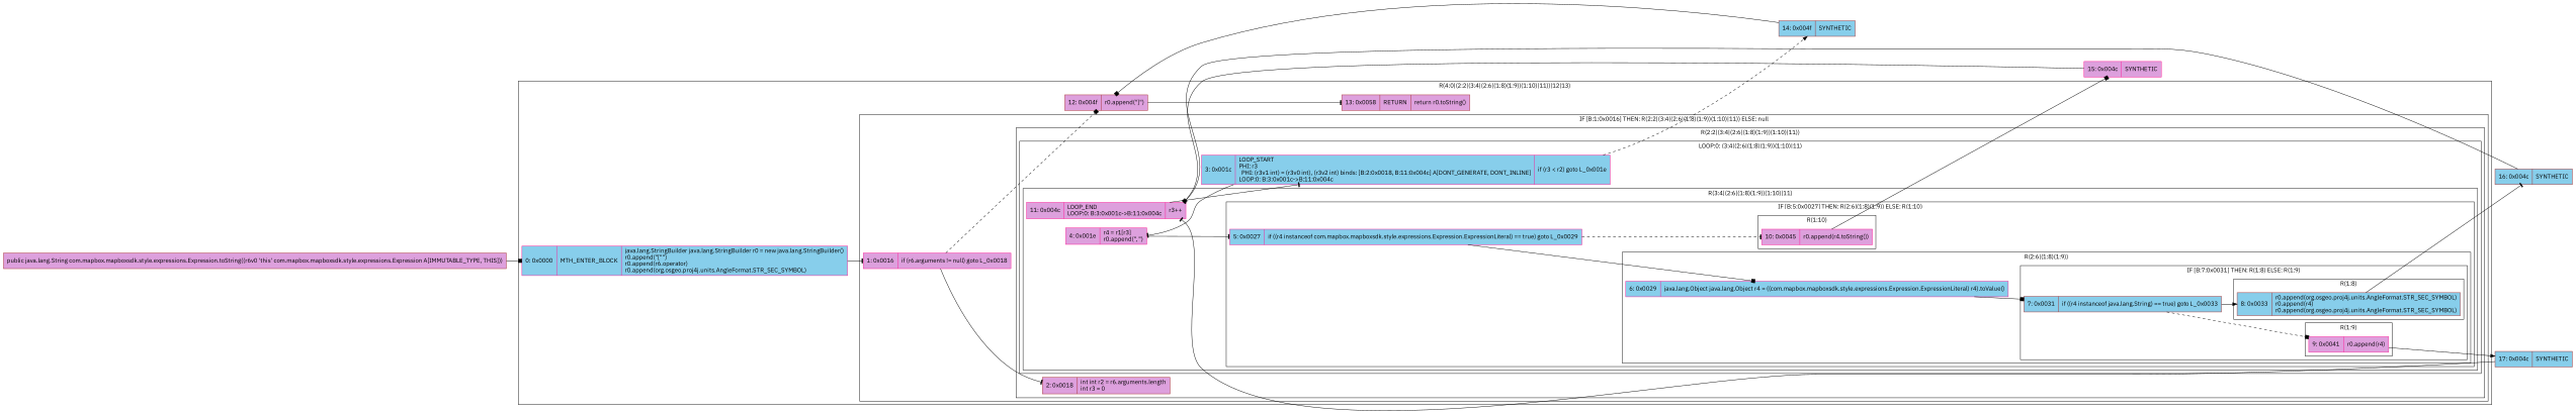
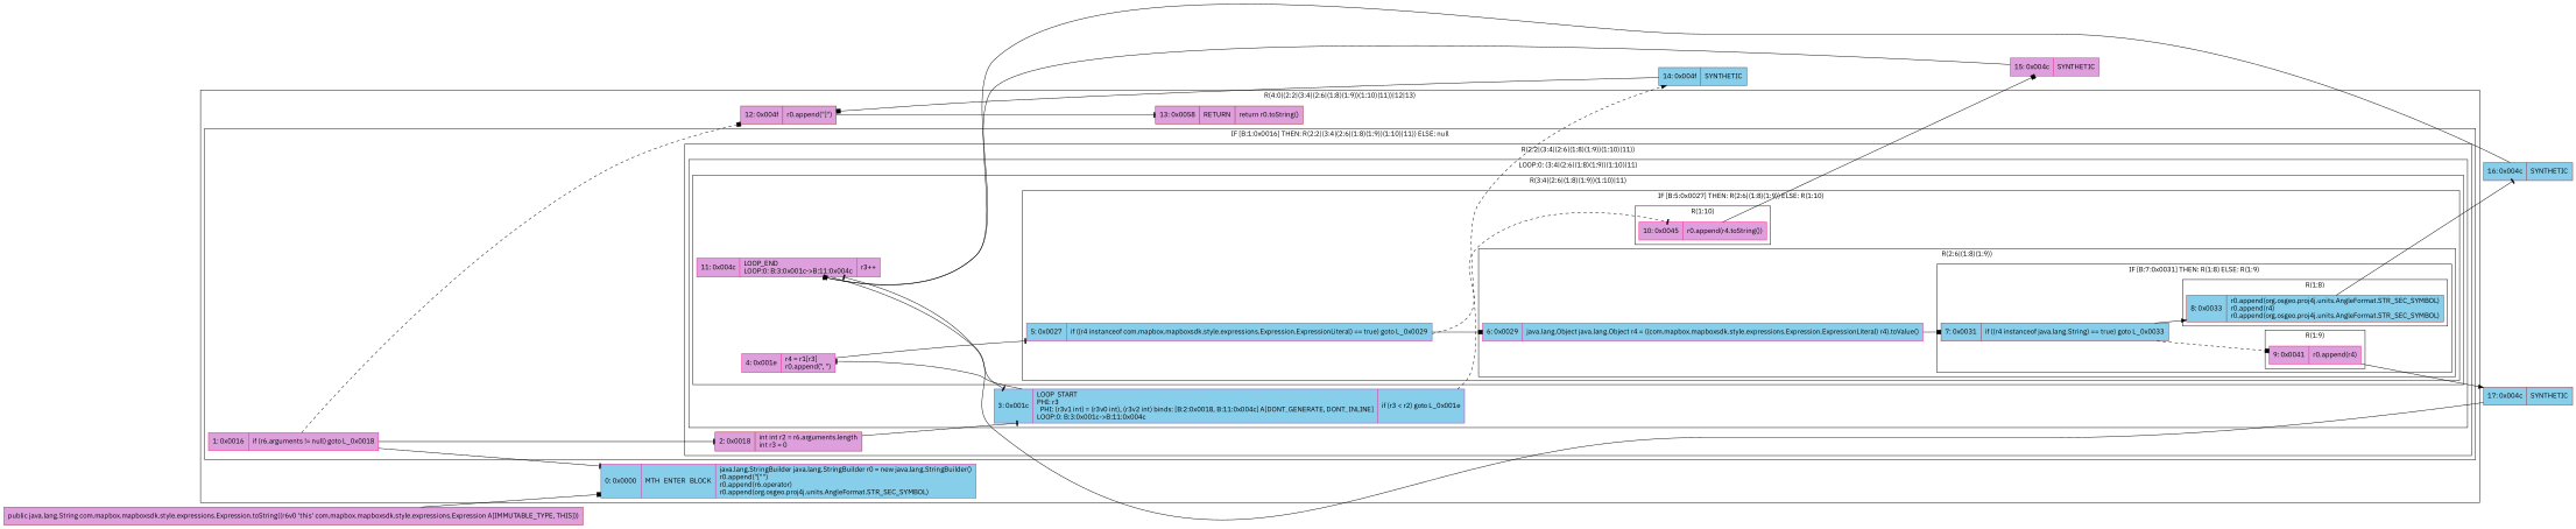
  digraph {
    fontname="IBM Plex Sans"
    rankdir=LR
    node [color=deeppink fillcolor=plum fontname="IBM Plex Sans" shape=record style=filled]
    edge [arrowhead=tee fontname="IBM Plex Sans"]
    n1 [color=brown fillcolor=skyblue label="{8\:\ 0x0033|r0.append(org.osgeo.proj4j.units.AngleFormat.STR_SEC_SYMBOL)\lr0.append(r4)\lr0.append(org.osgeo.proj4j.units.AngleFormat.STR_SEC_SYMBOL)\l}"]
    n2 [label="{9\:\ 0x0041|r0.append(r4)\l}"]
    n3 [color=brown fillcolor=skyblue label="{7\:\ 0x0031|if ((r4 instanceof java.lang.String) == true) goto L_0x0033\l}"]
    n4 [fillcolor=skyblue label="{6\:\ 0x0029|java.lang.Object java.lang.Object r4 = ((com.mapbox.mapboxsdk.style.expressions.Expression.ExpressionLiteral) r4).toValue()\l}"]
    n5 [label="{10\:\ 0x0045|r0.append(r4.toString())\l}"]
    n6 [fillcolor=skyblue label="{5\:\ 0x0027|if ((r4 instanceof com.mapbox.mapboxsdk.style.expressions.Expression.ExpressionLiteral) == true) goto L_0x0029\l}"]
    n7 [label="{4\:\ 0x001e|r4 = r1[r3]\lr0.append(\", \")\l}"]
    n8 [label="{11\:\ 0x004c|LOOP_END\lLOOP:0: B:3:0x001c\-\>B:11:0x004c\l|r3++\l}"]
    n9 [fillcolor=skyblue label="{3\:\ 0x001c|LOOP_START\lPHI: r3 \l  PHI: (r3v1 int) = (r3v0 int), (r3v2 int) binds: [B:2:0x0018, B:11:0x004c] A[DONT_GENERATE, DONT_INLINE]\lLOOP:0: B:3:0x001c\-\>B:11:0x004c\l|if (r3 \< r2) goto L_0x001e\l}"]
    n10 [color=brown label="{2\:\ 0x0018|int int r2 = r6.arguments.length\lint r3 = 0\l}"]
    n11 [label="{1\:\ 0x0016|if (r6.arguments != null) goto L_0x0018\l}"]
    n12 [fillcolor=skyblue label="{0\:\ 0x0000|MTH_ENTER_BLOCK\l|java.lang.StringBuilder java.lang.StringBuilder r0 = new java.lang.StringBuilder()\lr0.append(\"[\"\")\lr0.append(r6.operator)\lr0.append(org.osgeo.proj4j.units.AngleFormat.STR_SEC_SYMBOL)\l}"]
    n13 [color=brown label="{12\:\ 0x004f|r0.append(\"]\")\l}"]
    n14 [color=brown label="{13\:\ 0x0058|RETURN\l|return r0.toString()\l}"]
    n15 [color=brown fillcolor=skyblue label="{16\:\ 0x004c|SYNTHETIC\l}"]
    n16 [color=brown fillcolor=skyblue label="{17\:\ 0x004c|SYNTHETIC\l}"]
    n17 [label="{15\:\ 0x004c|SYNTHETIC\l}"]
    n18 [color=brown fillcolor=skyblue label="{14\:\ 0x004f|SYNTHETIC\l}"]
    n19 [color=brown label="{public java.lang.String com.mapbox.mapboxsdk.style.expressions.Expression.toString((r6v0 'this' com.mapbox.mapboxsdk.style.expressions.Expression A[IMMUTABLE_TYPE, THIS])) }"]
    subgraph cluster_1 {
      label="R(4:0|(2:2|(3:4|(2:6|(1:8)(1:9))(1:10)|11))|12|13)"
      n12
      n13
      n14
      subgraph cluster_2 {
        label="IF [B:1:0x0016] THEN: R(2:2|(3:4|(2:6|(1:8)(1:9))(1:10)|11)) ELSE: null"
        n11
        subgraph cluster_3 {
          label="R(2:2|(3:4|(2:6|(1:8)(1:9))(1:10)|11))"
          n10
          subgraph cluster_4 {
            label="LOOP:0: (3:4|(2:6|(1:8)(1:9))(1:10)|11)"
            n9
            subgraph cluster_5 {
              label="R(3:4|(2:6|(1:8)(1:9))(1:10)|11)"
              n7
              n8
              subgraph cluster_6 {
                label="IF [B:5:0x0027] THEN: R(2:6|(1:8)(1:9)) ELSE: R(1:10)"
                n6
                subgraph cluster_7 {
                  label="R(2:6|(1:8)(1:9))"
                  n4
                  subgraph cluster_8 {
                    label="IF [B:7:0x0031] THEN: R(1:8) ELSE: R(1:9)"
                    n3
                    subgraph cluster_9 {
                      label="R(1:8)"
                      n1
                    }
                    subgraph cluster_10 {
                      label="R(1:9)"
                      n2
                    }
                  }
                }
                subgraph cluster_11 {
                  label="R(1:10)"
                  n5
                }
              }
            }
          }
        }
      }
    }
    n1 -> n15
    n2 -> n16 [arrowhead=normal]
    n3 -> n1 [arrowhead=normal]
    n3 -> n2 [arrowhead=box style=dashed]
    n4 -> n3 [arrowhead=box]
    n5 -> n17 [arrowhead=box]
    n6 -> n4 [arrowhead=box]
    n6 -> n5 [style=dashed]
    n7 -> n6
    n8 -> n9
    n9 -> n7
    n9 -> n18 [arrowhead=normal style=dashed]
+   n10 -> n9
    n11 -> n10
    n11 -> n13 [arrowhead=box style=dashed]
-   n12 -> n11
+   n11 -> n12
    n13 -> n14
    n15 -> n8
    n16 -> n8
    n17 -> n8 [arrowhead=box]
    n18 -> n13 [arrowhead=box]
    n19 -> n12 [arrowhead=box]
  }
